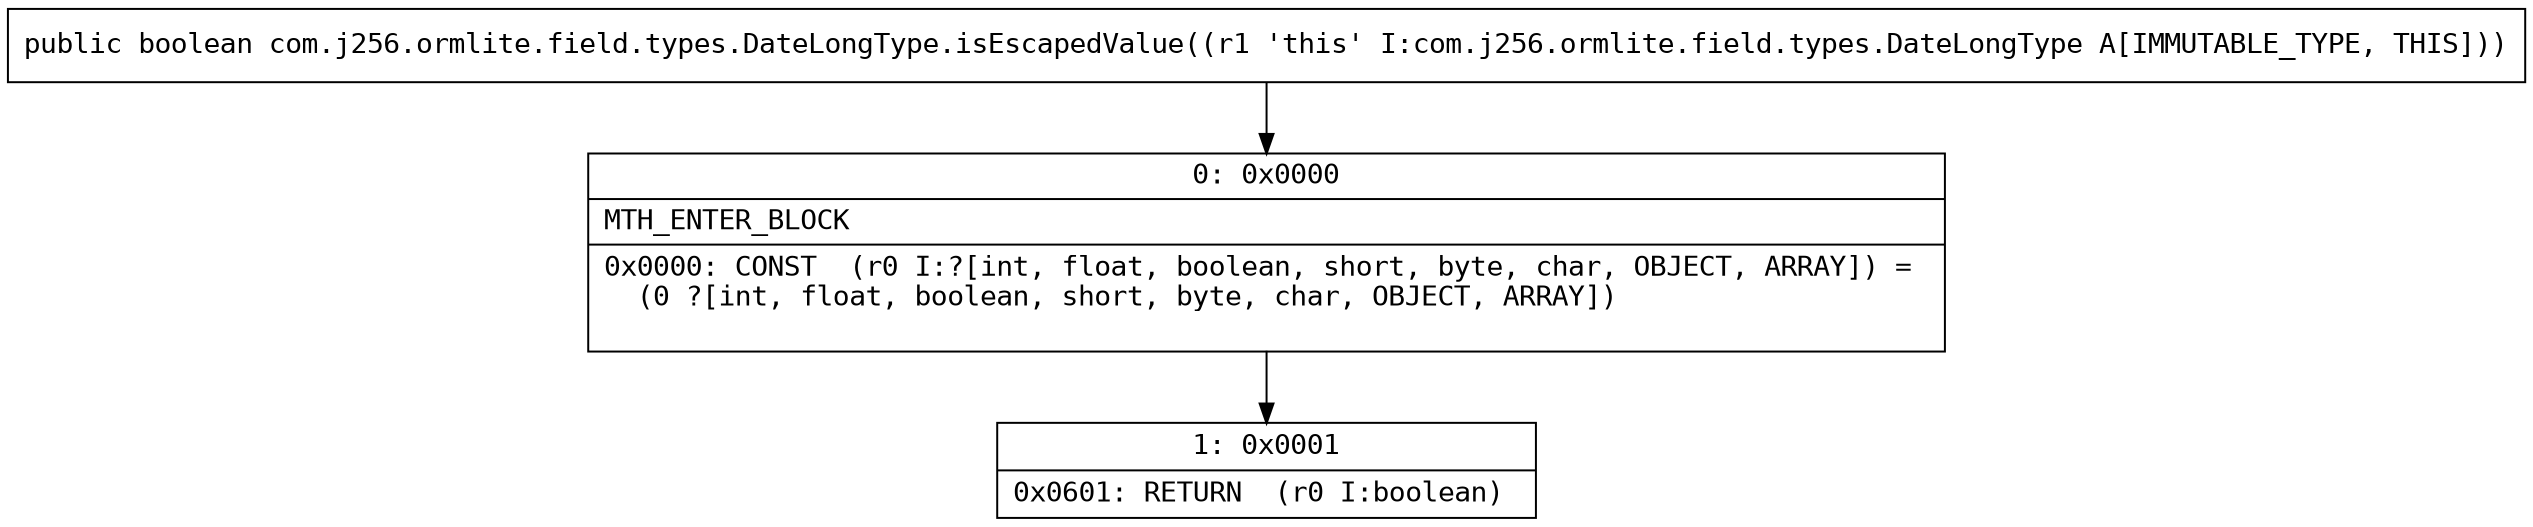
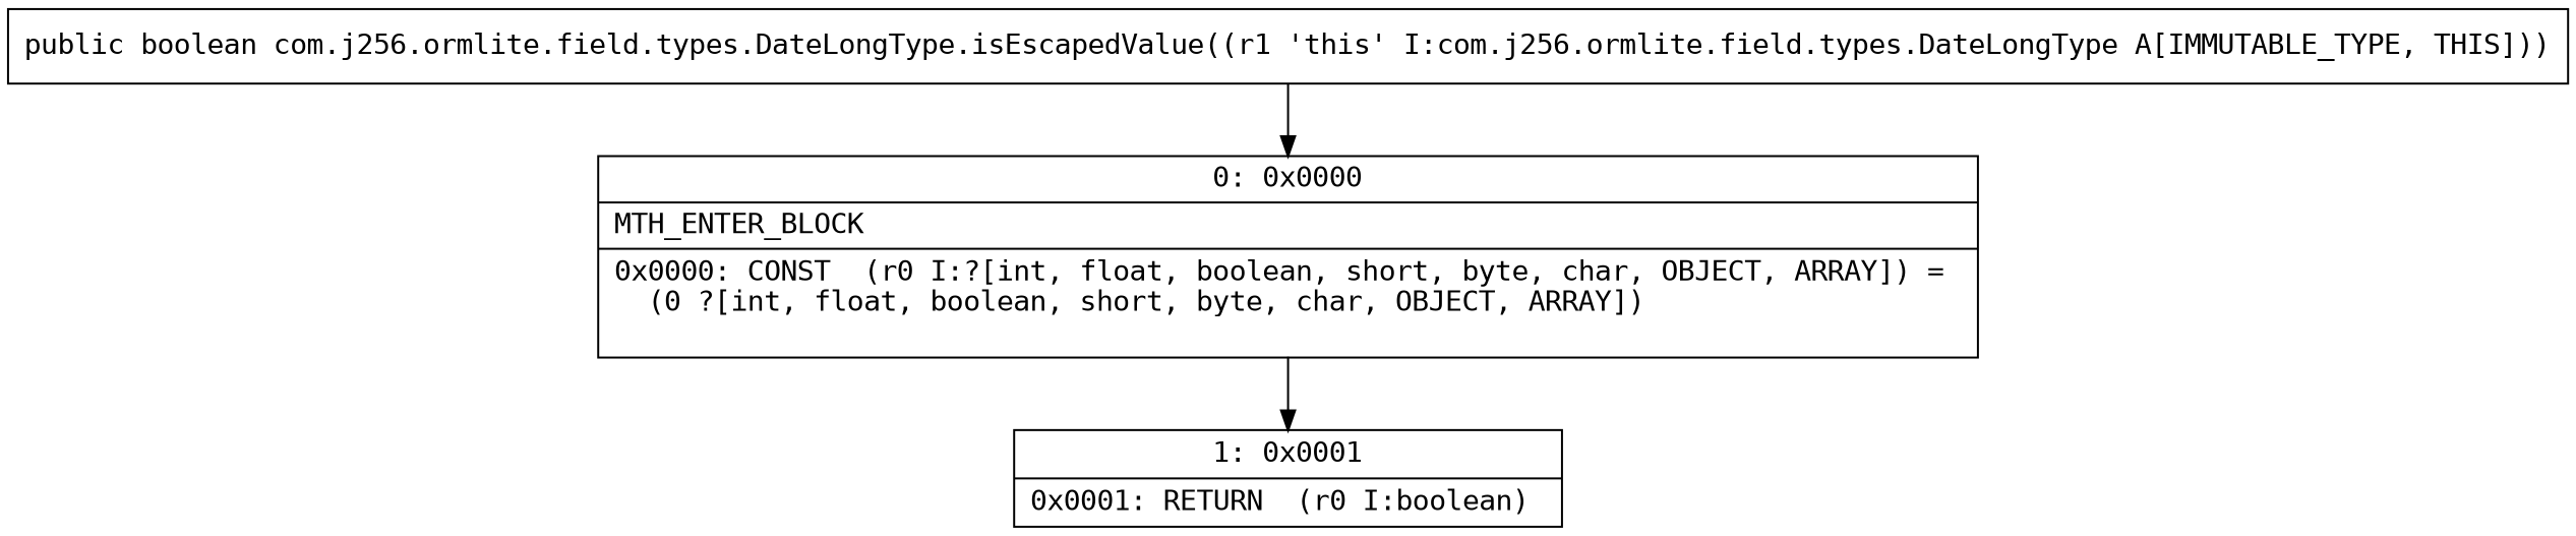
  digraph {
    fontname="DejaVu Sans Mono"
    node [shape=record fontname="DejaVu Sans Mono"]
    edge [fontname="DejaVu Sans Mono"]
    n1 [label="{0\:\ 0x0000|MTH_ENTER_BLOCK\l|0x0000: CONST  (r0 I:?[int, float, boolean, short, byte, char, OBJECT, ARRAY]) = \l  (0 ?[int, float, boolean, short, byte, char, OBJECT, ARRAY])\l \l}"]
-   n2 [label="{1\:\ 0x0001|0x0601: RETURN  (r0 I:boolean) \l}"]
+   n2 [label="{1\:\ 0x0001|0x0001: RETURN  (r0 I:boolean) \l}"]
    n3 [label="{public boolean com.j256.ormlite.field.types.DateLongType.isEscapedValue((r1 'this' I:com.j256.ormlite.field.types.DateLongType A[IMMUTABLE_TYPE, THIS])) }"]
    n1 -> n2
    n3 -> n1
  }
